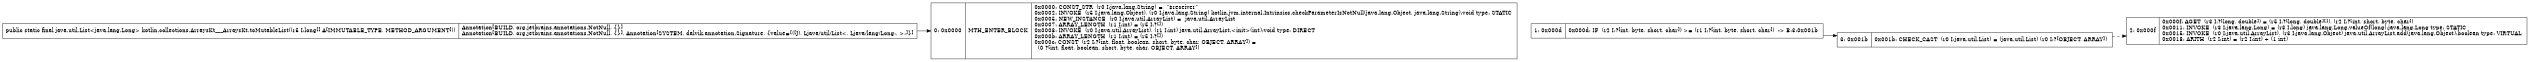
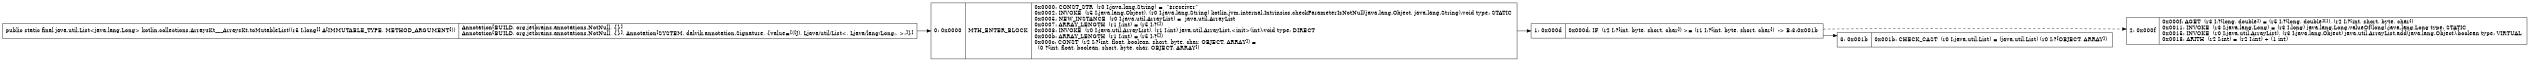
  digraph {
    rankdir=LR
    node [shape=record]
    n1 [label="{0\:\ 0x0000|MTH_ENTER_BLOCK\l|0x0000: CONST_STR  (r0 I:java.lang.String) =  \"$receiver\" \l0x0002: INVOKE  (r5 I:java.lang.Object), (r0 I:java.lang.String) kotlin.jvm.internal.Intrinsics.checkParameterIsNotNull(java.lang.Object, java.lang.String):void type: STATIC \l0x0005: NEW_INSTANCE  (r0 I:java.util.ArrayList) =  java.util.ArrayList \l0x0007: ARRAY_LENGTH  (r1 I:int) = (r5 I:?[]) \l0x0008: INVOKE  (r0 I:java.util.ArrayList), (r1 I:int) java.util.ArrayList.\<init\>(int):void type: DIRECT \l0x000b: ARRAY_LENGTH  (r1 I:int) = (r5 I:?[]) \l0x000c: CONST  (r2 I:?[int, float, boolean, short, byte, char, OBJECT, ARRAY]) = \l  (0 ?[int, float, boolean, short, byte, char, OBJECT, ARRAY])\l \l}"]
    n2 [label="{1\:\ 0x000d|0x000d: IF  (r2 I:?[int, byte, short, char]) \>= (r1 I:?[int, byte, short, char])  \-\> B:3:0x001b \l}"]
    n3 [label="{2\:\ 0x000f|0x000f: AGET  (r3 I:?[long, double]) = (r5 I:?[long, double][]), (r2 I:?[int, short, byte, char]) \l0x0011: INVOKE  (r3 I:java.lang.Long) = (r3 I:long) java.lang.Long.valueOf(long):java.lang.Long type: STATIC \l0x0015: INVOKE  (r0 I:java.util.ArrayList), (r3 I:java.lang.Object) java.util.ArrayList.add(java.lang.Object):boolean type: VIRTUAL \l0x0018: ARITH  (r2 I:int) = (r2 I:int) + (1 int) \l}"]
    n4 [label="{3\:\ 0x001b|0x001b: CHECK_CAST  (r0 I:java.util.List) = (java.util.List) (r0 I:?[OBJECT, ARRAY]) \l}"]
    n5 [label="{public static final java.util.List\<java.lang.Long\> kotlin.collections.ArraysKt___ArraysKt.toMutableList((r5 I:long[] A[IMMUTABLE_TYPE, METHOD_ARGUMENT]))  | Annotation[BUILD, org.jetbrains.annotations.NotNull, \{\}]\lAnnotation[BUILD, org.jetbrains.annotations.NotNull, \{\}], Annotation[SYSTEM, dalvik.annotation.Signature, \{value=[([J), Ljava\/util\/List\<, Ljava\/lang\/Long;, \>;]\}]\l}"]
-   n4 -> n3 [style=dashed]
+   n1 -> n2
+   n2 -> n3 [style=dashed]
    n2 -> n4
    n5 -> n1
  }
